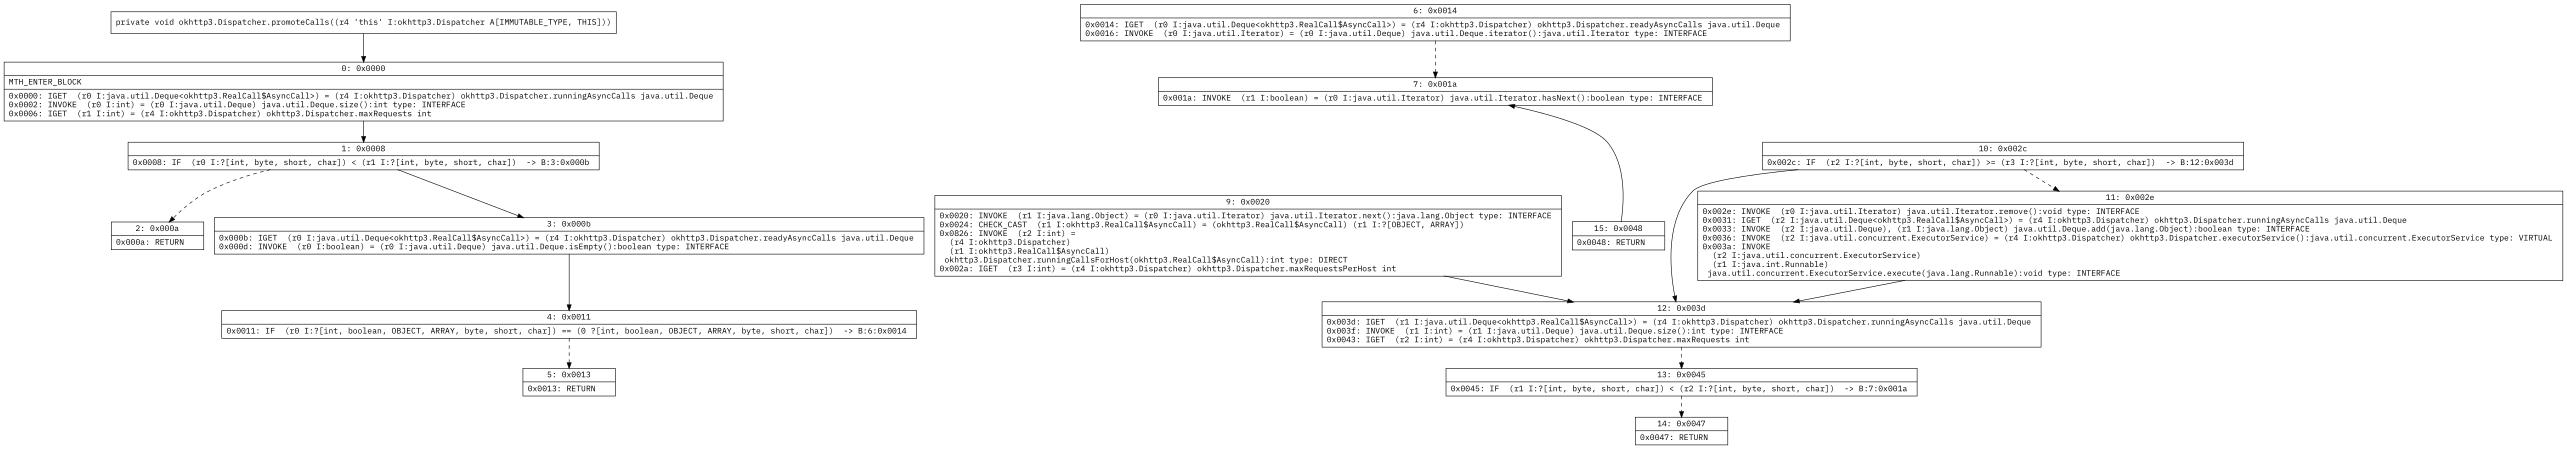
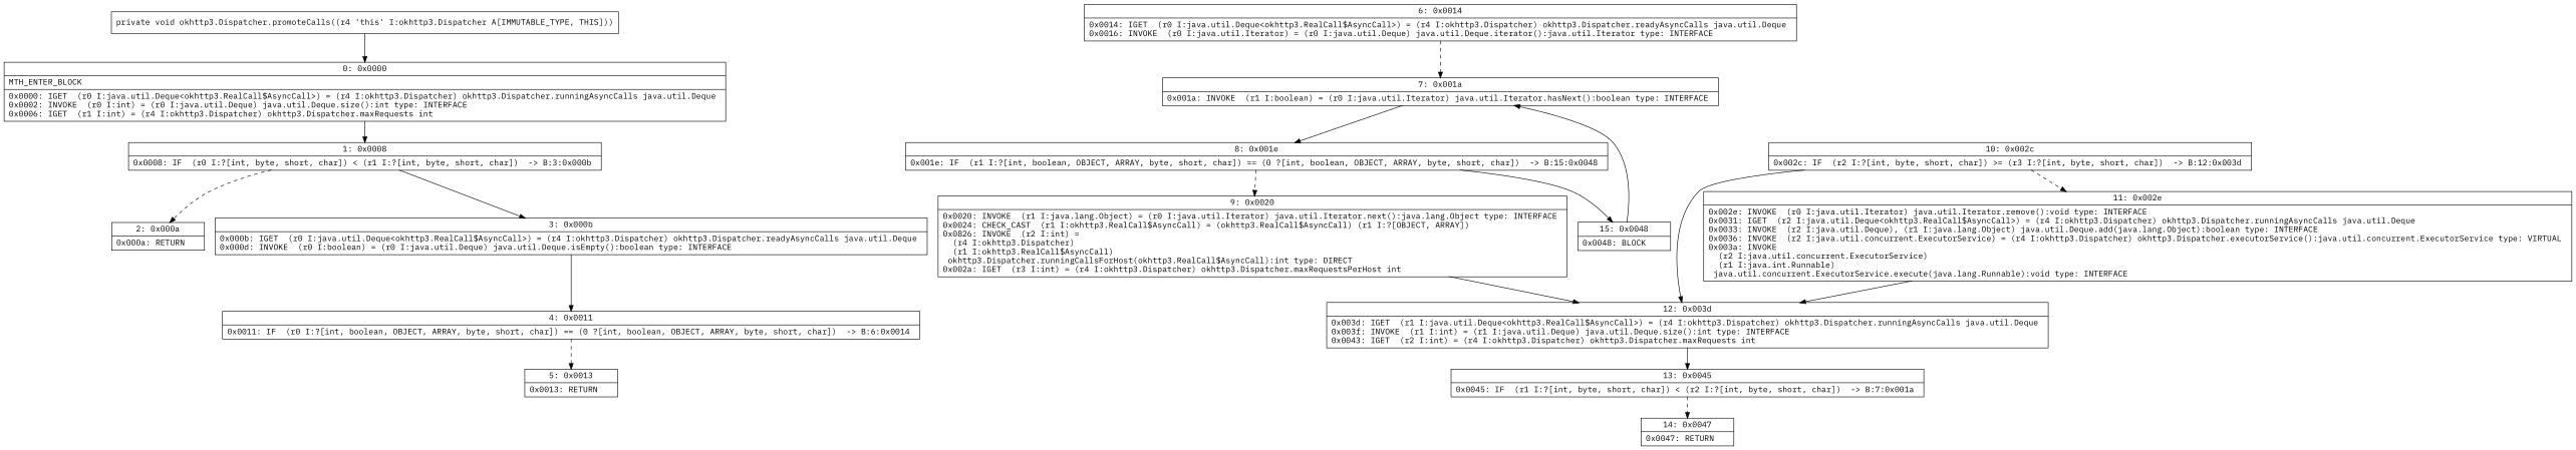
  digraph {
    fontname="IBM Plex Mono"
    node [fontname="IBM Plex Mono" shape=record]
    edge [fontname="IBM Plex Mono"]
    n1 [label="{0\:\ 0x0000|MTH_ENTER_BLOCK\l|0x0000: IGET  (r0 I:java.util.Deque\<okhttp3.RealCall$AsyncCall\>) = (r4 I:okhttp3.Dispatcher) okhttp3.Dispatcher.runningAsyncCalls java.util.Deque \l0x0002: INVOKE  (r0 I:int) = (r0 I:java.util.Deque) java.util.Deque.size():int type: INTERFACE \l0x0006: IGET  (r1 I:int) = (r4 I:okhttp3.Dispatcher) okhttp3.Dispatcher.maxRequests int \l}"]
    n2 [label="{1\:\ 0x0008|0x0008: IF  (r0 I:?[int, byte, short, char]) \< (r1 I:?[int, byte, short, char])  \-\> B:3:0x000b \l}"]
    n3 [label="{2\:\ 0x000a|0x000a: RETURN   \l}"]
    n4 [label="{3\:\ 0x000b|0x000b: IGET  (r0 I:java.util.Deque\<okhttp3.RealCall$AsyncCall\>) = (r4 I:okhttp3.Dispatcher) okhttp3.Dispatcher.readyAsyncCalls java.util.Deque \l0x000d: INVOKE  (r0 I:boolean) = (r0 I:java.util.Deque) java.util.Deque.isEmpty():boolean type: INTERFACE \l}"]
    n5 [label="{4\:\ 0x0011|0x0011: IF  (r0 I:?[int, boolean, OBJECT, ARRAY, byte, short, char]) == (0 ?[int, boolean, OBJECT, ARRAY, byte, short, char])  \-\> B:6:0x0014 \l}"]
    n6 [label="{5\:\ 0x0013|0x0013: RETURN   \l}"]
    n7 [label="{6\:\ 0x0014|0x0014: IGET  (r0 I:java.util.Deque\<okhttp3.RealCall$AsyncCall\>) = (r4 I:okhttp3.Dispatcher) okhttp3.Dispatcher.readyAsyncCalls java.util.Deque \l0x0016: INVOKE  (r0 I:java.util.Iterator) = (r0 I:java.util.Deque) java.util.Deque.iterator():java.util.Iterator type: INTERFACE \l}"]
    n8 [label="{7\:\ 0x001a|0x001a: INVOKE  (r1 I:boolean) = (r0 I:java.util.Iterator) java.util.Iterator.hasNext():boolean type: INTERFACE \l}"]
+   n9 [label="{8\:\ 0x001e|0x001e: IF  (r1 I:?[int, boolean, OBJECT, ARRAY, byte, short, char]) == (0 ?[int, boolean, OBJECT, ARRAY, byte, short, char])  \-\> B:15:0x0048 \l}"]
    n10 [label="{9\:\ 0x0020|0x0020: INVOKE  (r1 I:java.lang.Object) = (r0 I:java.util.Iterator) java.util.Iterator.next():java.lang.Object type: INTERFACE \l0x0024: CHECK_CAST  (r1 I:okhttp3.RealCall$AsyncCall) = (okhttp3.RealCall$AsyncCall) (r1 I:?[OBJECT, ARRAY]) \l0x0826: INVOKE  (r2 I:int) = \l  (r4 I:okhttp3.Dispatcher)\l  (r1 I:okhttp3.RealCall$AsyncCall)\l okhttp3.Dispatcher.runningCallsForHost(okhttp3.RealCall$AsyncCall):int type: DIRECT \l0x002a: IGET  (r3 I:int) = (r4 I:okhttp3.Dispatcher) okhttp3.Dispatcher.maxRequestsPerHost int \l}"]
-   n11 [label="{15\:\ 0x0048|0x0048: RETURN   \l}"]
+   n11 [label="{15\:\ 0x0048|0x0048: BLOCK   \l}"]
    n12 [label="{12\:\ 0x003d|0x003d: IGET  (r1 I:java.util.Deque\<okhttp3.RealCall$AsyncCall\>) = (r4 I:okhttp3.Dispatcher) okhttp3.Dispatcher.runningAsyncCalls java.util.Deque \l0x003f: INVOKE  (r1 I:int) = (r1 I:java.util.Deque) java.util.Deque.size():int type: INTERFACE \l0x0043: IGET  (r2 I:int) = (r4 I:okhttp3.Dispatcher) okhttp3.Dispatcher.maxRequests int \l}"]
    n13 [label="{10\:\ 0x002c|0x002c: IF  (r2 I:?[int, byte, short, char]) \>= (r3 I:?[int, byte, short, char])  \-\> B:12:0x003d \l}"]
    n14 [label="{11\:\ 0x002e|0x002e: INVOKE  (r0 I:java.util.Iterator) java.util.Iterator.remove():void type: INTERFACE \l0x0031: IGET  (r2 I:java.util.Deque\<okhttp3.RealCall$AsyncCall\>) = (r4 I:okhttp3.Dispatcher) okhttp3.Dispatcher.runningAsyncCalls java.util.Deque \l0x0033: INVOKE  (r2 I:java.util.Deque), (r1 I:java.lang.Object) java.util.Deque.add(java.lang.Object):boolean type: INTERFACE \l0x0036: INVOKE  (r2 I:java.util.concurrent.ExecutorService) = (r4 I:okhttp3.Dispatcher) okhttp3.Dispatcher.executorService():java.util.concurrent.ExecutorService type: VIRTUAL \l0x003a: INVOKE  \l  (r2 I:java.util.concurrent.ExecutorService)\l  (r1 I:java.int.Runnable)\l java.util.concurrent.ExecutorService.execute(java.lang.Runnable):void type: INTERFACE \l}"]
    n15 [label="{13\:\ 0x0045|0x0045: IF  (r1 I:?[int, byte, short, char]) \< (r2 I:?[int, byte, short, char])  \-\> B:7:0x001a \l}"]
    n16 [label="{14\:\ 0x0047|0x0047: RETURN   \l}"]
    n17 [label="{private void okhttp3.Dispatcher.promoteCalls((r4 'this' I:okhttp3.Dispatcher A[IMMUTABLE_TYPE, THIS])) }"]
    n1 -> n2
    n2 -> n3 [style=dashed]
    n2 -> n4
    n4 -> n5
    n5 -> n6 [style=dashed]
    n7 -> n8 [style=dashed]
+   n8 -> n9
+   n9 -> n10 [style=dashed]
+   n9 -> n11
    n10 -> n12
    n11 -> n8
-   n12 -> n15 [style=dashed]
+   n12 -> n15
    n13 -> n12
    n13 -> n14 [style=dashed]
    n14 -> n12
    n15 -> n16 [style=dashed]
    n17 -> n1
  }
